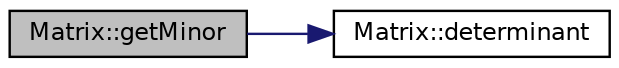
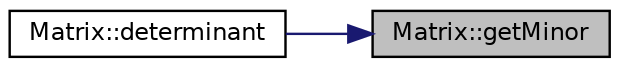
  digraph {
    rankdir=LR
    node [color=black fontname=Helvetica fontsize=10 shape=record]
    n1 [fillcolor=grey75 fontcolor=black height=0.2 label="Matrix::getMinor" style=filled width=0.4]
    n2 [height=0.2 label="Matrix::determinant" width=0.4]
-   n1 -> n2 [color=midnightblue fontname=Helvetica fontsize=10 labelfontname=Helvetica labelfontsize=10 style=solid]
+   n2 -> n1 [color=midnightblue fontname=Helvetica fontsize=10 labelfontname=Helvetica labelfontsize=10 style=solid]
  }
